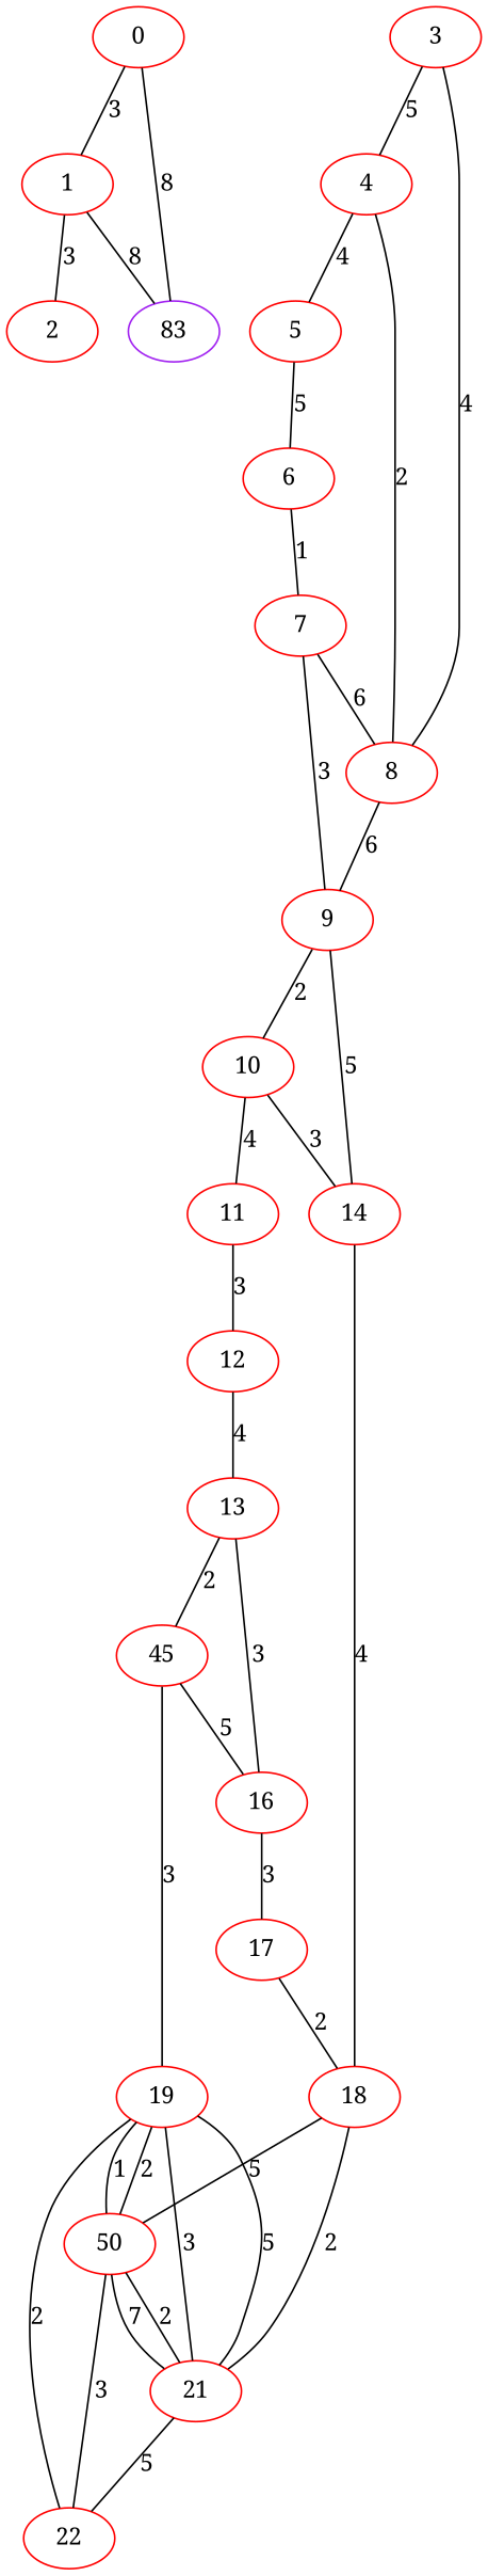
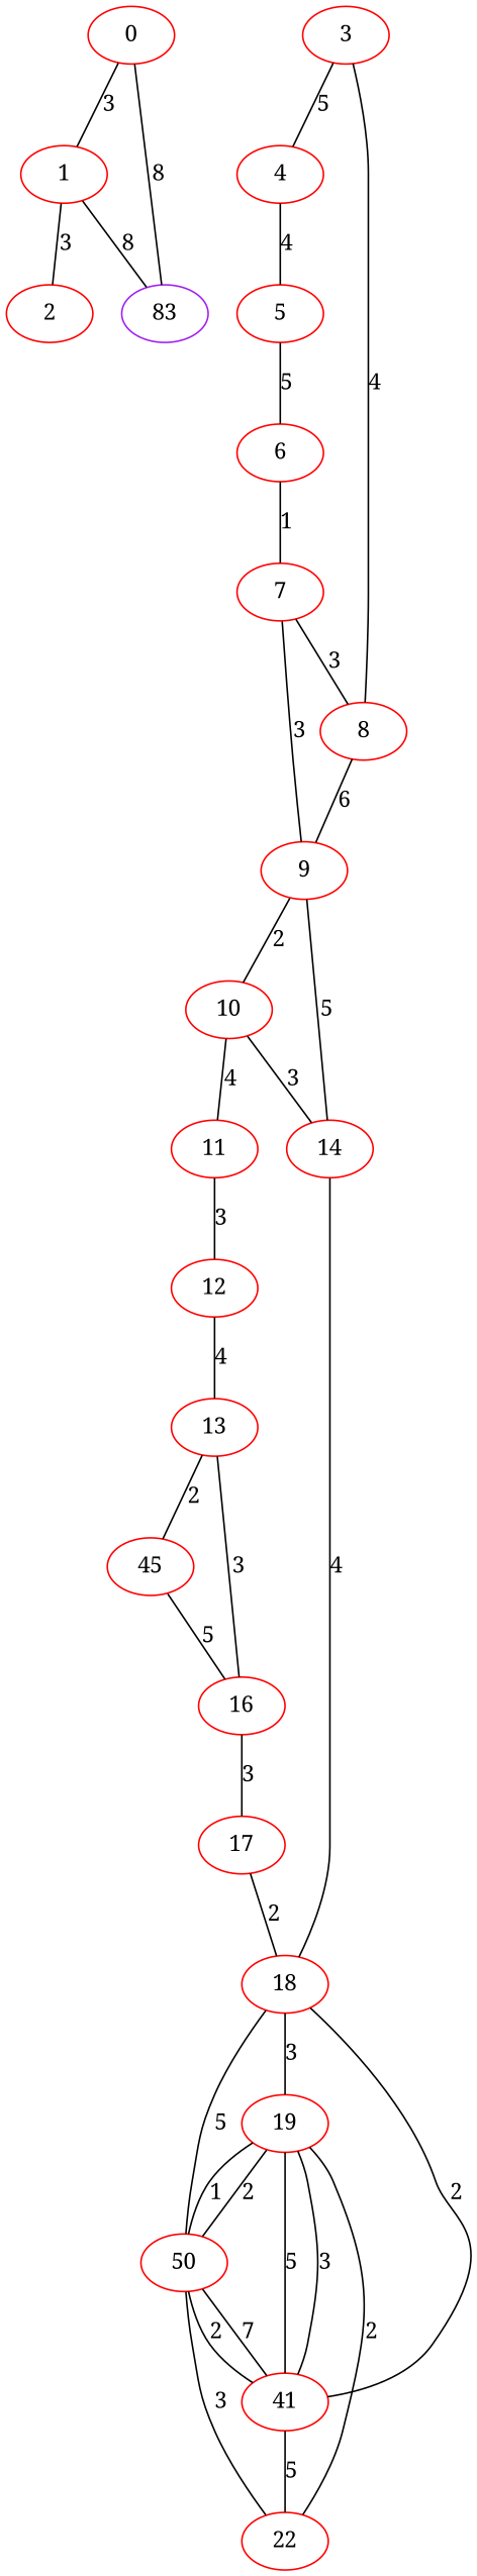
  graph {
    fontname="Noto Serif"
    node [color=red fontname="Noto Serif" weight=1]
    edge [fontname="Noto Serif"]
    0
    1
    n3 [color=purple label=83 weight=4]
    2
    3
    4
    8
    5
    9
    6
    7
    10
    14
    11
    18
    12
    13
    n18 [label=45]
    16
    17
    19
    n22 [label=50]
-   21
+   21 [label=41]
    22
    0 -- 1 [label=3]
    0 -- n3 [label=8]
    1 -- n3 [label=8]
    1 -- 2 [label=3]
    3 -- 4 [label=5]
    3 -- 8 [label=4]
-   4 -- 8 [label=2]
    4 -- 5 [label=4]
    8 -- 9 [label=6]
    5 -- 6 [label=5]
    9 -- 10 [label=2]
    9 -- 14 [label=5]
    6 -- 7 [label=1]
-   7 -- 8 [label=6]
+   7 -- 8 [label=3]
    7 -- 9 [label=3]
    10 -- 14 [label=3]
    10 -- 11 [label=4]
    14 -- 18 [label=4]
    11 -- 12 [label=3]
-   n18 -- 19 [label=3]
+   18 -- 19 [label=3]
    18 -- n22 [label=5]
    18 -- 21 [label=2]
    12 -- 13 [label=4]
    13 -- n18 [label=2]
    13 -- 16 [label=3]
    n18 -- 16 [label=5]
    16 -- 17 [label=3]
    17 -- 18 [label=2]
    19 -- n22 [label=2]
    19 -- n22 [label=1]
    19 -- 21 [label=5]
    19 -- 21 [label=3]
    19 -- 22 [label=2]
    n22 -- 21 [label=7]
    n22 -- 21 [label=2]
    n22 -- 22 [label=3]
    21 -- 22 [label=5]
  }
